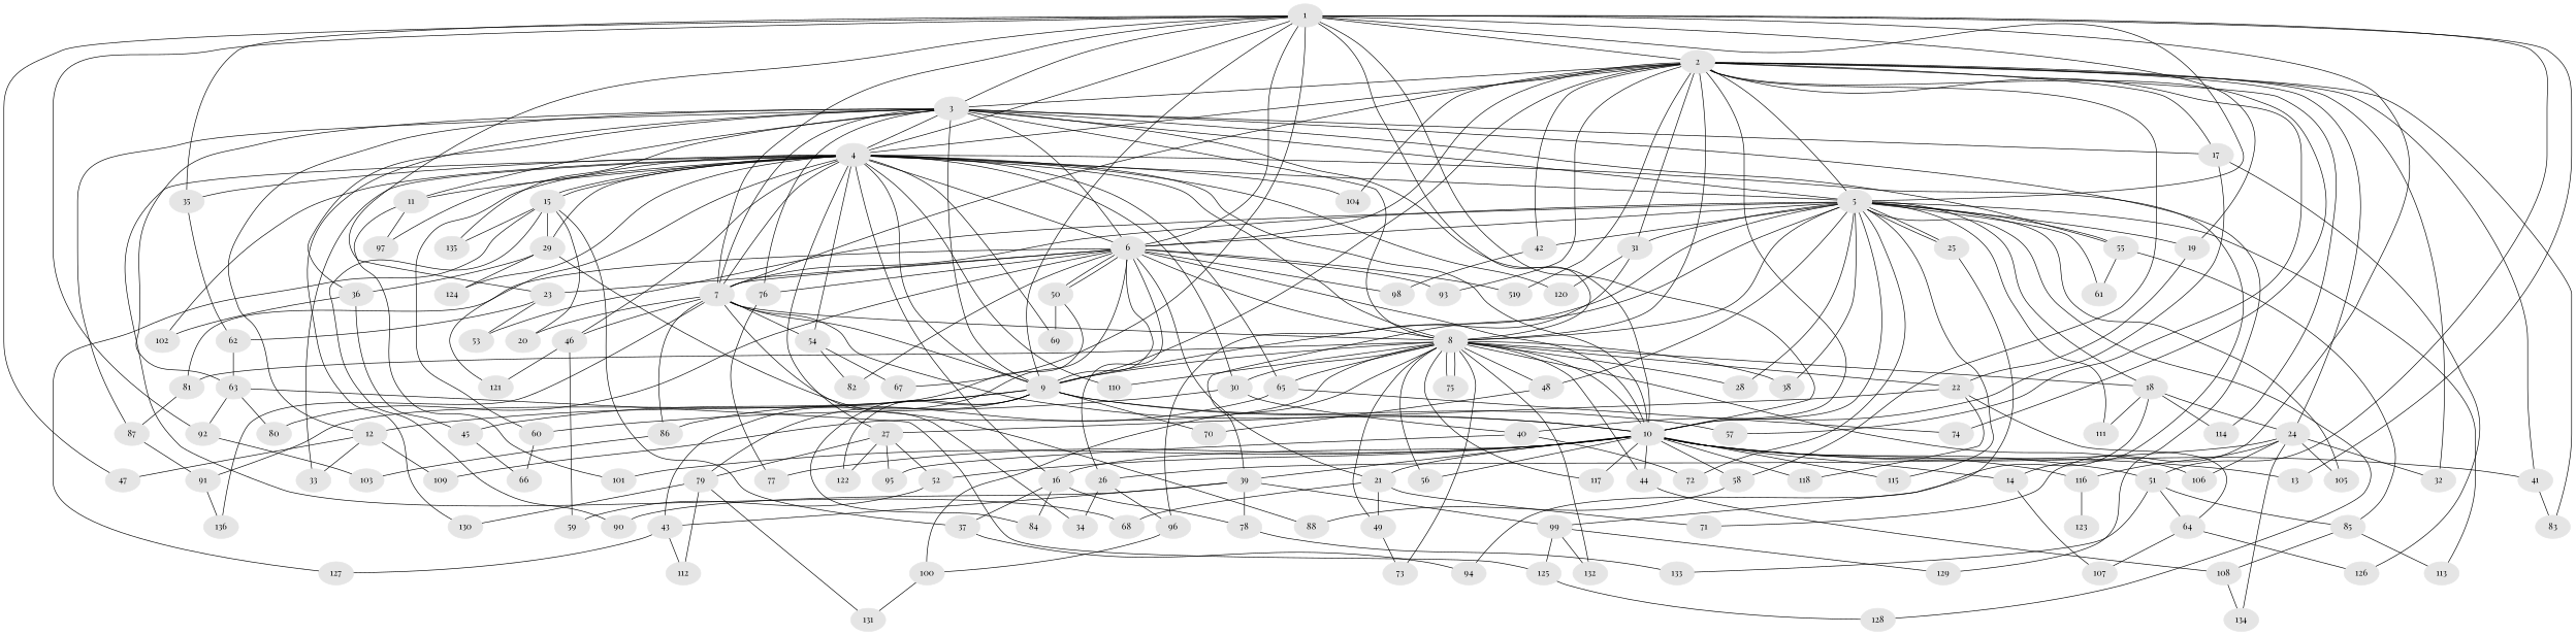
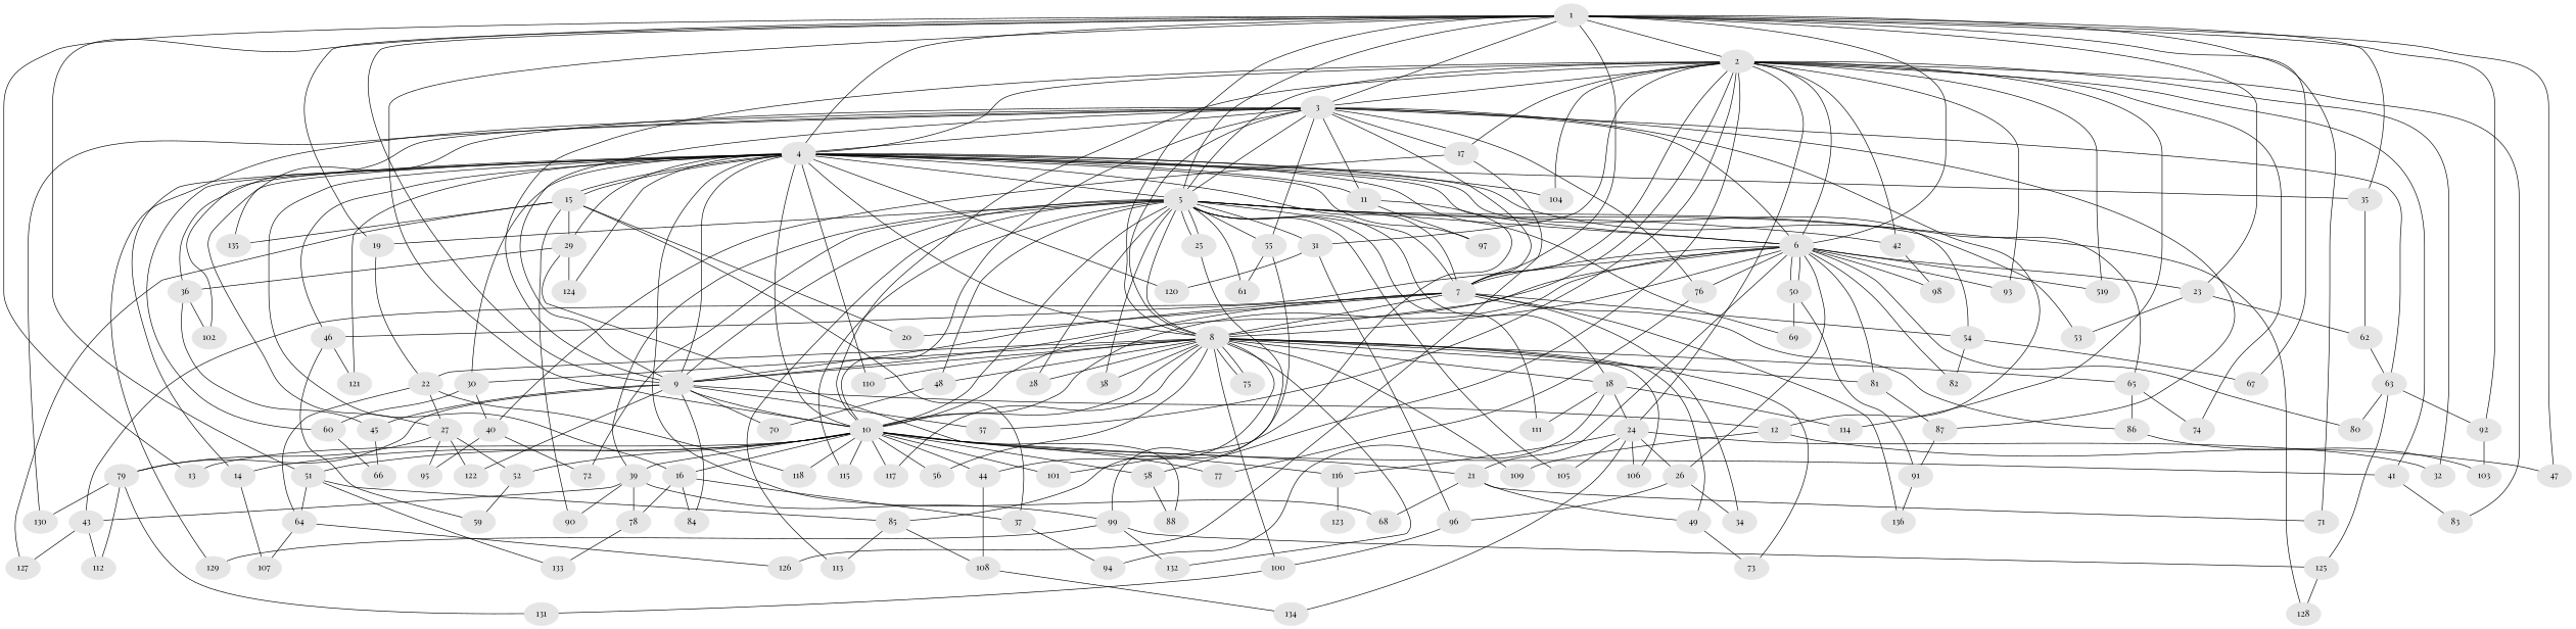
  graph {
    fontname="Playfair Display"
    node [color=gray90 fontname="Playfair Display" style=filled]
    edge [fontname="Playfair Display"]
    1
    2
    3
    4
    5
    6
    7
    8
    9
    10
    13
    19
    23
    35
    47
    51
    67
    71
    92
    17
    24
    31
    32
    41
    42
    57
    58
    74
    83
    93
    104
    114
    n33 [label=519]
    11
    12
    36
    55
    63
    76
    87
    129
    130
    135
    14
    15
    16
    27
    29
    30
-   33
    46
    54
    60
    65
    68
    69
    97
    102
    110
    120
    121
    124
    18
    25
    28
    38
    39
    48
    53
    61
    72
    105
    111
    113
    115
    128
    21
    26
    43
    50
    80
    81
    82
    98
    20
    34
    86
    136
    22
    44
    49
    56
    73
    75
    100
    106
    109
    117
    132
    45
    70
    79
    84
    122
    52
    77
    101
    116
    118
    62
    64
    85
    133
    103
    40
    126
    134
    96
    88
    125
    91
    107
    37
    90
    127
    78
    95
    59
    66
    94
    99
    112
    108
    131
    123
    1 -- 2
    1 -- 3
    1 -- 4
    1 -- 5
    1 -- 6
    1 -- 7
    1 -- 8
    1 -- 9
    1 -- 10
    1 -- 13
    1 -- 19
    1 -- 23
    1 -- 35
    1 -- 47
    1 -- 51
    1 -- 67
    1 -- 71
    1 -- 92
    2 -- 3
    2 -- 4
    2 -- 5
    2 -- 6
    2 -- 7
    2 -- 8
    2 -- 9
    2 -- 10
    2 -- 17
    2 -- 24
    2 -- 31
    2 -- 32
    2 -- 41
    2 -- 42
    2 -- 57
    2 -- 58
    2 -- 74
    2 -- 83
    2 -- 93
    2 -- 104
    2 -- 114
    2 -- n33
    3 -- 4
    3 -- 5
    3 -- 6
    3 -- 7
    3 -- 8
    3 -- 9
    3 -- 10
    3 -- 17
    3 -- 11
    3 -- 12
    3 -- 36
    3 -- 55
    3 -- 63
    3 -- 76
    3 -- 87
    3 -- 129
    3 -- 130
    3 -- 135
    4 -- 5
    4 -- 6
    4 -- 7
    4 -- 8
    4 -- 9
    4 -- 10
    4 -- 35
    4 -- 104
    4 -- 11
    4 -- 14
    4 -- 15
    4 -- 15
    4 -- 16
    4 -- 27
    4 -- 29
    4 -- 30
-   4 -- 33
    4 -- 46
    4 -- 54
    4 -- 60
    4 -- 65
    4 -- 68
    4 -- 69
    4 -- 97
    4 -- 102
    4 -- 110
    4 -- 120
    4 -- 121
    4 -- 124
    5 -- 6
    5 -- 7
    5 -- 8
    5 -- 9
    5 -- 10
    5 -- 19
    5 -- 31
    5 -- 42
    5 -- 55
    5 -- 18
    5 -- 25
    5 -- 25
    5 -- 28
    5 -- 38
    5 -- 39
    5 -- 48
    5 -- 53
    5 -- 61
    5 -- 72
    5 -- 105
    5 -- 111
    5 -- 113
    5 -- 115
    5 -- 128
    6 -- 7
    6 -- 8
    6 -- 9
    6 -- 10
    6 -- 23
    6 -- 93
    6 -- n33
    6 -- 76
    6 -- 21
    6 -- 26
    6 -- 43
    6 -- 50
    6 -- 50
    6 -- 80
    6 -- 81
    6 -- 82
    6 -- 98
    7 -- 8
    7 -- 9
    7 -- 10
    7 -- 46
    7 -- 54
    7 -- 20
    7 -- 34
    7 -- 86
    7 -- 136
    8 -- 9
    8 -- 10
    8 -- 30
    8 -- 65
    8 -- 110
    8 -- 18
    8 -- 28
    8 -- 38
    8 -- 48
    8 -- 81
    8 -- 22
    8 -- 44
    8 -- 49
    8 -- 56
    8 -- 73
    8 -- 75
    8 -- 75
    8 -- 100
    8 -- 106
    8 -- 109
    8 -- 117
    8 -- 132
    9 -- 10
    9 -- 57
    9 -- 12
    9 -- 45
    9 -- 70
    9 -- 79
    9 -- 84
    9 -- 122
    10 -- 13
    10 -- 51
    10 -- 41
    10 -- 58
    10 -- 14
    10 -- 16
    10 -- 39
    10 -- 115
    10 -- 21
    10 -- 44
    10 -- 56
    10 -- 117
    10 -- 52
    10 -- 77
    10 -- 101
    10 -- 116
    10 -- 118
    19 -- 22
    23 -- 53
    23 -- 62
    35 -- 62
    51 -- 64
    51 -- 85
    51 -- 133
    92 -- 103
    17 -- 40
    17 -- 126
    24 -- 32
    24 -- 105
    24 -- 26
    24 -- 106
    24 -- 116
    24 -- 134
    31 -- 120
    31 -- 96
    41 -- 83
    42 -- 98
    58 -- 88
    11 -- 97
    11 -- 101
    12 -- 47
-   12 -- 33
    12 -- 109
    36 -- 102
    36 -- 45
    55 -- 61
    55 -- 85
    63 -- 92
    63 -- 80
    63 -- 125
    76 -- 77
    87 -- 91
    14 -- 107
    15 -- 135
    15 -- 29
    15 -- 20
    15 -- 37
    15 -- 90
    15 -- 127
    16 -- 84
    16 -- 37
    16 -- 78
    27 -- 79
    27 -- 122
    27 -- 52
    27 -- 95
    29 -- 36
    29 -- 124
    29 -- 88
    30 -- 60
    30 -- 40
    46 -- 121
    46 -- 59
    54 -- 67
    54 -- 82
    60 -- 66
    65 -- 74
    65 -- 86
    18 -- 24
    18 -- 114
    18 -- 111
    18 -- 94
    25 -- 99
    39 -- 43
    39 -- 90
    39 -- 78
    39 -- 99
    48 -- 70
    21 -- 71
    21 -- 68
    21 -- 49
    26 -- 34
    26 -- 96
    43 -- 127
    43 -- 112
    50 -- 69
    50 -- 91
    81 -- 87
    86 -- 103
    22 -- 27
    22 -- 118
    22 -- 64
    44 -- 108
    49 -- 73
    100 -- 131
    45 -- 66
    79 -- 130
    79 -- 112
    79 -- 131
    52 -- 59
    116 -- 123
    62 -- 63
    64 -- 126
    64 -- 107
    85 -- 113
    85 -- 108
    40 -- 72
    40 -- 95
    96 -- 100
    125 -- 128
    91 -- 136
    37 -- 94
    78 -- 133
    99 -- 129
    99 -- 132
    99 -- 125
    108 -- 134
  }
